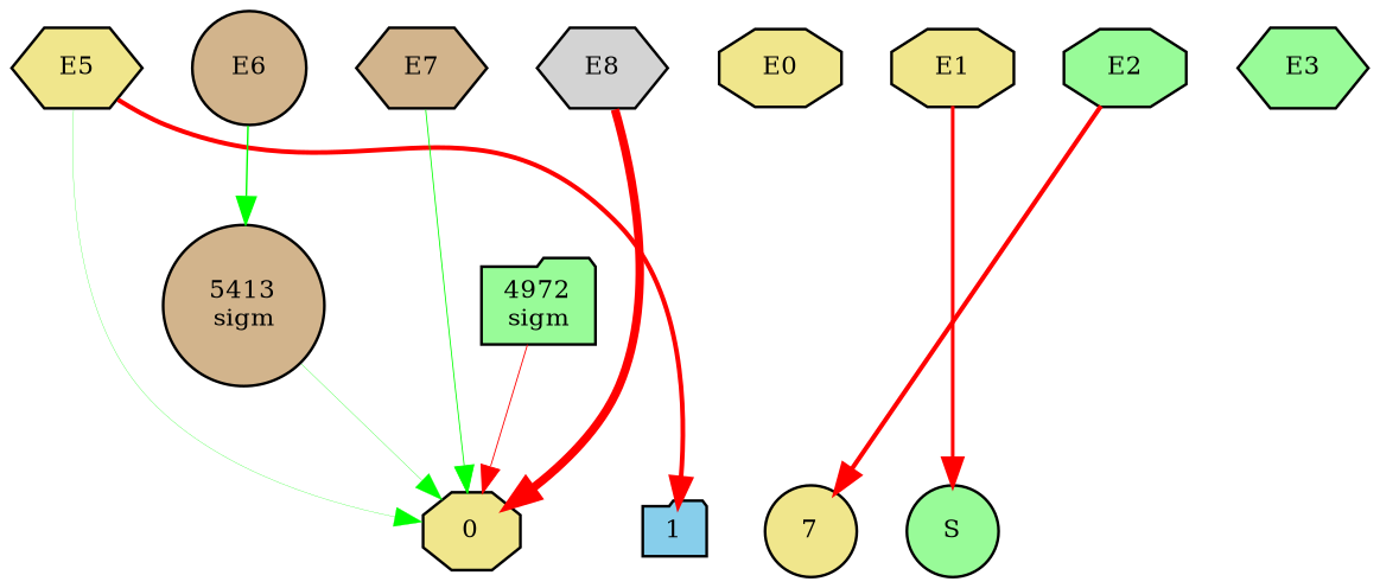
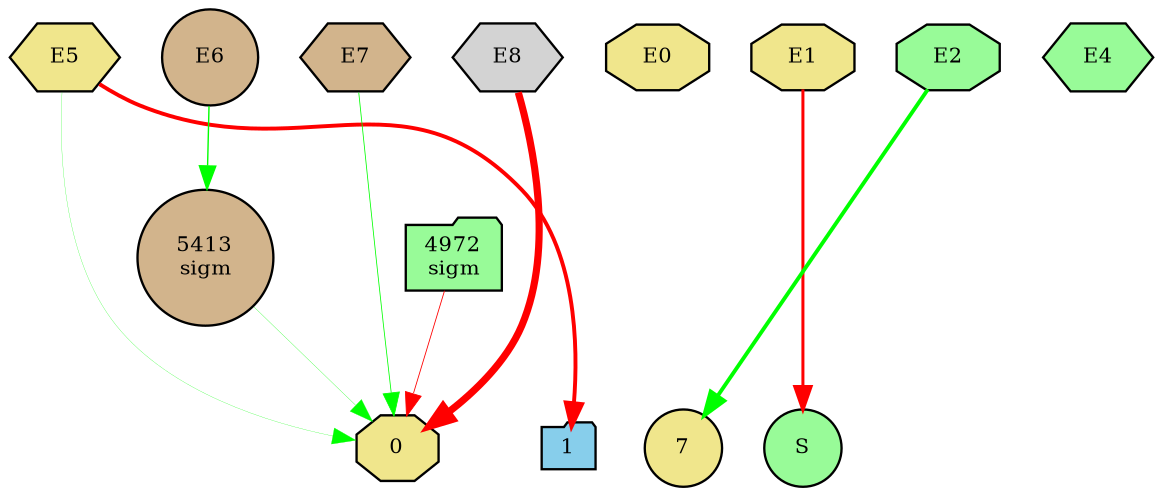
  digraph {
    node [fillcolor=khaki fontsize=9 shape=octagon style=filled]
    edge [style=invis]
    E0 [height=0.2 width=0.2]
    E1 [height=0.2 width=0.2]
    E2 [fillcolor=palegreen height=0.2 width=0.2]
-   E3 [fillcolor=palegreen height=0.2 shape=hexagon width=0.2]
+   E3 [fillcolor=palegreen height=0.2 shape=hexagon width=0.2 label=E4]
    E5 [height=0.2 shape=hexagon width=0.2]
    E6 [fillcolor=tan height=0.2 shape=circle width=0.2]
    E7 [fillcolor=tan height=0.2 shape=hexagon width=0.2]
    E8 [fillcolor=lightgrey height=0.2 shape=hexagon width=0.2]
    0 [height=0.2 width=0.2]
    1 [fillcolor=skyblue height=0.2 shape=folder width=0.2]
    n11 [height=0.2 label=7 shape=circle width=0.2]
    S [fillcolor=palegreen height=0.2 shape=circle width=0.2]
    n13 [fillcolor=tan height=0.2 label="5413\nsigm" shape=circle width=0.2]
    n14 [fillcolor=palegreen height=0.2 label="4972\nsigm" shape=folder width=0.2]
    subgraph sub_1 {
      rank=source
      E0
      E1
      E2
      E3
      E5
      E6
      E7
      E8
    }
    subgraph sub_2 {
      rank=sink
      0
      1
      n11
      S
    }
    E0 -> E1
    E1 -> E2
    E1 -> S [color=red penwidth=1.2843231025316797 style=solid]
    E2 -> E3
-   E2 -> n11 [color=red penwidth=1.6570270704404333 style=solid]
+   E2 -> n11 [color=green penwidth=1.6570270704404333 style=solid]
    E5 -> E6
    E5 -> 0 [color=green penwidth=0.10546031563345207 style=solid]
    E5 -> 1 [color=red penwidth=1.6695527709134825 style=solid]
    E6 -> E7
    E6 -> n13 [color=green penwidth=0.5983057143478656 style=solid]
    E7 -> E8
    E7 -> 0 [color=green penwidth=0.3423405327500143 style=solid]
    E8 -> 0 [color=red penwidth=3.0555973736882147 style=solid]
    0 -> 1
    1 -> n11
    n11 -> S
    n13 -> 0 [color=green penwidth=0.1234073426311504 style=solid]
    n14 -> 0 [color=red penwidth=0.3638982404504185 style=solid]
  }
